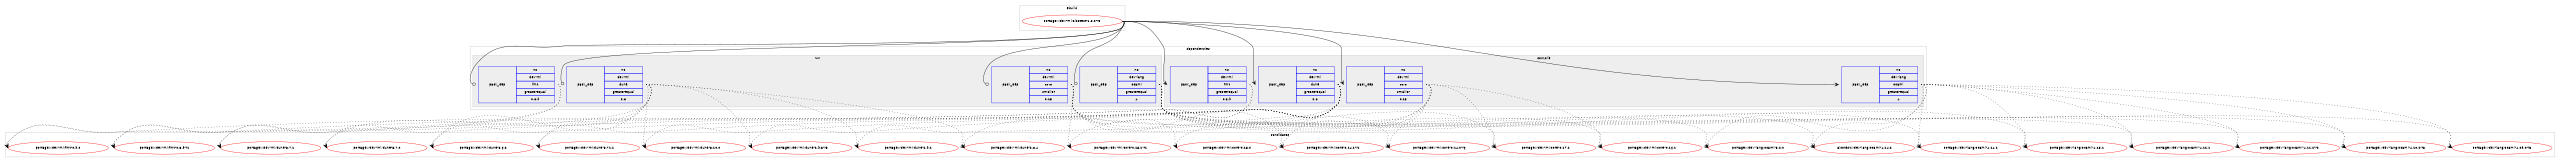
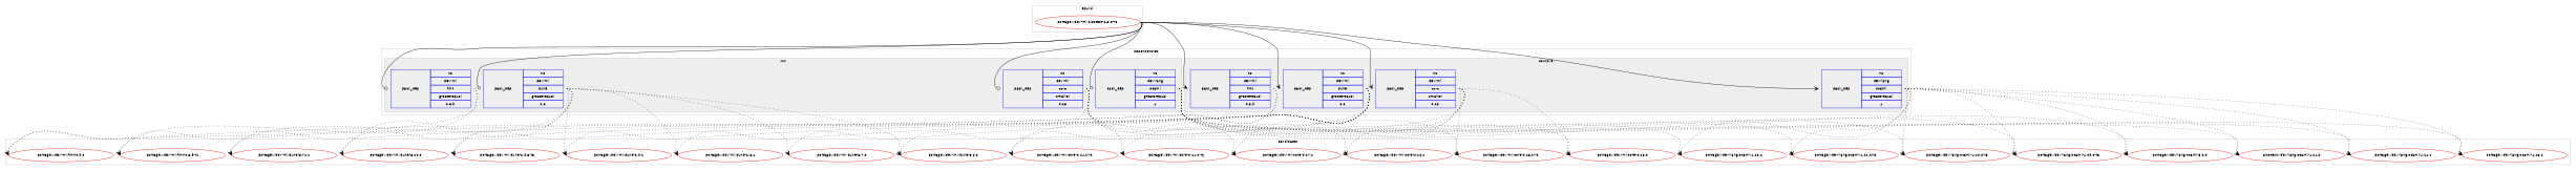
  digraph {
    compound=true
    concentrate=true
    fontname=Helvetica
    fontsize=10
    newrank=true
    rankdir=TB
    ranksep=1.5
    node [color=red fontname=Helvetica fontsize=10]
    edge [arrowhead=vee headport=w style=dotted tailport=e weight=100]
    n1 [label="portage://dev-ml/alcotest-1.5.0-r3" width=4]
    n2 [color=blue label=<<TABLE BORDER="0" CELLBORDER="1" CELLSPACING="0" CELLPADDING="4" WIDTH="220"><TR><TD ROWSPAN="6" CELLPADDING="30">pack_dep</TD></TR><TR><TD WIDTH="110">no</TD></TR><TR><TD>dev-lang</TD></TR><TR><TD>ocaml</TD></TR><TR><TD>greaterequal</TD></TR><TR><TD>4</TD></TR></TABLE>> shape=none]
    n3 [color=blue label=<<TABLE BORDER="0" CELLBORDER="1" CELLSPACING="0" CELLPADDING="4" WIDTH="220"><TR><TD ROWSPAN="6" CELLPADDING="30">pack_dep</TD></TR><TR><TD WIDTH="110">no</TD></TR><TR><TD>dev-ml</TD></TR><TR><TD>core</TD></TR><TR><TD>smaller</TD></TR><TR><TD>0.15</TD></TR></TABLE>> shape=none]
    n4 [color=blue label=<<TABLE BORDER="0" CELLBORDER="1" CELLSPACING="0" CELLPADDING="4" WIDTH="220"><TR><TD ROWSPAN="6" CELLPADDING="30">pack_dep</TD></TR><TR><TD WIDTH="110">no</TD></TR><TR><TD>dev-ml</TD></TR><TR><TD>dune</TD></TR><TR><TD>greaterequal</TD></TR><TR><TD>2.8</TD></TR></TABLE>> shape=none]
    n5 [color=blue label=<<TABLE BORDER="0" CELLBORDER="1" CELLSPACING="0" CELLPADDING="4" WIDTH="220"><TR><TD ROWSPAN="6" CELLPADDING="30">pack_dep</TD></TR><TR><TD WIDTH="110">no</TD></TR><TR><TD>dev-ml</TD></TR><TR><TD>fmt</TD></TR><TR><TD>greaterequal</TD></TR><TR><TD>0.8.9</TD></TR></TABLE>> shape=none]
    n6 [color=blue label=<<TABLE BORDER="0" CELLBORDER="1" CELLSPACING="0" CELLPADDING="4" WIDTH="220"><TR><TD ROWSPAN="6" CELLPADDING="30">pack_dep</TD></TR><TR><TD WIDTH="110">no</TD></TR><TR><TD>dev-lang</TD></TR><TR><TD>ocaml</TD></TR><TR><TD>greaterequal</TD></TR><TR><TD>4</TD></TR></TABLE>> shape=none]
    n7 [color=blue label=<<TABLE BORDER="0" CELLBORDER="1" CELLSPACING="0" CELLPADDING="4" WIDTH="220"><TR><TD ROWSPAN="6" CELLPADDING="30">pack_dep</TD></TR><TR><TD WIDTH="110">no</TD></TR><TR><TD>dev-ml</TD></TR><TR><TD>core</TD></TR><TR><TD>smaller</TD></TR><TR><TD>0.15</TD></TR></TABLE>> shape=none]
    n8 [color=blue label=<<TABLE BORDER="0" CELLBORDER="1" CELLSPACING="0" CELLPADDING="4" WIDTH="220"><TR><TD ROWSPAN="6" CELLPADDING="30">pack_dep</TD></TR><TR><TD WIDTH="110">no</TD></TR><TR><TD>dev-ml</TD></TR><TR><TD>dune</TD></TR><TR><TD>greaterequal</TD></TR><TR><TD>2.8</TD></TR></TABLE>> shape=none]
    n9 [color=blue label=<<TABLE BORDER="0" CELLBORDER="1" CELLSPACING="0" CELLPADDING="4" WIDTH="220"><TR><TD ROWSPAN="6" CELLPADDING="30">pack_dep</TD></TR><TR><TD WIDTH="110">no</TD></TR><TR><TD>dev-ml</TD></TR><TR><TD>fmt</TD></TR><TR><TD>greaterequal</TD></TR><TR><TD>0.8.9</TD></TR></TABLE>> shape=none]
    n10 [label="portage://dev-lang/ocaml-4.09.0-r3" width=4]
    n11 [label="portage://dev-lang/ocaml-4.10.2-r3" width=4]
    n12 [label="portage://dev-lang/ocaml-4.11.2-r2" width=4]
    n13 [label="portage://dev-lang/ocaml-4.12.1" width=4]
    n14 [label="portage://dev-lang/ocaml-4.13.1" width=4]
    n15 [label="portage://dev-lang/ocaml-4.14.1" width=4]
    n16 [label="alcotest://dev-lang/ocaml-4.14.2" width=4]
    n17 [label="portage://dev-lang/ocaml-5.2.0" width=4]
    n18 [label="portage://dev-ml/core-0.14.0-r6" width=4]
    n19 [label="portage://dev-ml/core-0.14.1-r1" width=4]
    n20 [label="portage://dev-ml/core-0.15.0" width=4]
    n21 [label="portage://dev-ml/core-0.15.1-r1" width=4]
    n22 [label="portage://dev-ml/core-0.16.1" width=4]
    n23 [label="portage://dev-ml/core-0.17.1" width=4]
    n24 [label="portage://dev-ml/dune-2.8.4" width=4]
    n25 [label="portage://dev-ml/dune-2.9.1" width=4]
    n26 [label="portage://dev-ml/dune-2.9.3-r3" width=4]
    n27 [label="portage://dev-ml/dune-3.10.0" width=4]
    n28 [label="portage://dev-ml/dune-3.71.1" width=4]
    n29 [label="portage://dev-ml/dune-3.6.2" width=4]
    n30 [label="portage://dev-ml/dune-3.7.0" width=4]
-   n31 [label="portage://dev-ml/dune-3.7.1" width=4]
    n32 [label="portage://dev-ml/fmt-0.8.9-r1" width=4]
    n33 [label="portage://dev-ml/fmt-0.9.0" width=4]
    subgraph cluster_1 {
      color=gray
      label=<<i>ebuild</i>>
      rank=same
      n1
    }
    subgraph cluster_2 {
      color=gray
      label=<<i>dependencies</i>>
      subgraph cluster_3 {
        color=gray
        fillcolor="#eeeeee"
        label=<<i>compile</i>>
        style=filled
        subgraph sub_4 {
          color=gray
          fillcolor="#eeeeee"
          label=<<i>compile</i>>
          style=filled
          n2
        }
        subgraph sub_5 {
          color=gray
          fillcolor="#eeeeee"
          label=<<i>compile</i>>
          style=filled
          n3
        }
        subgraph sub_6 {
          color=gray
          fillcolor="#eeeeee"
          label=<<i>compile</i>>
          style=filled
          n4
        }
        subgraph sub_7 {
          color=gray
          fillcolor="#eeeeee"
          label=<<i>compile</i>>
          style=filled
          n5
        }
      }
      subgraph cluster_8 {
        color=gray
        fillcolor="#eeeeee"
        label=<<i>compile and run</i>>
        style=filled
      }
      subgraph cluster_9 {
        color=gray
        fillcolor="#eeeeee"
        label=<<i>run</i>>
        style=filled
        subgraph sub_10 {
          color=gray
          fillcolor="#eeeeee"
          label=<<i>run</i>>
          style=filled
          n6
        }
        subgraph sub_11 {
          color=gray
          fillcolor="#eeeeee"
          label=<<i>run</i>>
          style=filled
          n7
        }
        subgraph sub_12 {
          color=gray
          fillcolor="#eeeeee"
          label=<<i>run</i>>
          style=filled
          n8
        }
        subgraph sub_13 {
          color=gray
          fillcolor="#eeeeee"
          label=<<i>run</i>>
          style=filled
          n9
        }
      }
    }
    subgraph cluster_14 {
      color=gray
      label=<<i>candidates</i>>
      rank=same
      subgraph sub_15 {
        color=black
        label=<<i>candidates</i>>
        nodesep=1
        rank=same
        n10
        n11
        n12
        n13
        n14
        n15
        n16
        n17
      }
      subgraph sub_16 {
        color=black
        label=<<i>candidates</i>>
        nodesep=1
        rank=same
        n18
        n19
        n20
        n21
        n22
        n23
      }
      subgraph sub_17 {
        color=black
        label=<<i>candidates</i>>
        nodesep=1
        rank=same
        n24
        n25
        n26
        n27
        n28
        n29
        n30
-       n31
      }
      subgraph sub_18 {
        color=black
        label=<<i>candidates</i>>
        nodesep=1
        rank=same
        n32
        n33
      }
      subgraph sub_19 {
        color=black
        label=<<i>candidates</i>>
        nodesep=1
        rank=same
        n10
        n11
        n12
        n13
        n14
        n15
        n16
        n17
      }
      subgraph sub_20 {
        color=black
        label=<<i>candidates</i>>
        nodesep=1
        rank=same
        n18
        n19
        n20
        n21
        n22
        n23
      }
      subgraph sub_21 {
        color=black
        label=<<i>candidates</i>>
        nodesep=1
        rank=same
        n24
        n25
        n26
        n27
        n28
        n29
        n30
-       n31
      }
      subgraph sub_22 {
        color=black
        label=<<i>candidates</i>>
        nodesep=1
        rank=same
        n32
        n33
      }
    }
    n1 -> n2 [style=solid weight=20]
    n1 -> n3 [style=solid weight=20]
    n1 -> n4 [style=solid weight=20]
    n1 -> n5 [style=solid weight=20]
    n1 -> n6 [arrowhead=odot style=solid weight=20]
    n1 -> n7 [arrowhead=odot style=solid weight=20]
    n1 -> n8 [arrowhead=odot style=solid weight=20]
    n1 -> n9 [arrowhead=odot style=solid weight=20]
    n2 -> n10
    n2 -> n11
    n2 -> n12
    n2 -> n13
    n2 -> n14
    n2 -> n15
    n2 -> n16
    n2 -> n17
    n3 -> n18
    n3 -> n19
    n3 -> n20
    n3 -> n21
    n3 -> n22
    n3 -> n23
    n4 -> n24
    n4 -> n25
    n4 -> n26
    n4 -> n27
    n4 -> n28
    n4 -> n29
    n4 -> n30
-   n4 -> n31
    n5 -> n32
    n5 -> n33
    n6 -> n10
    n6 -> n11
    n6 -> n12
    n6 -> n13
    n6 -> n14
    n6 -> n15
    n6 -> n16
    n6 -> n17
    n7 -> n18
    n7 -> n19
    n7 -> n20
    n7 -> n21
    n7 -> n22
    n7 -> n23
    n8 -> n24
    n8 -> n25
    n8 -> n26
    n8 -> n27
    n8 -> n28
    n8 -> n29
    n8 -> n30
-   n8 -> n31
    n9 -> n32
    n9 -> n33
  }
